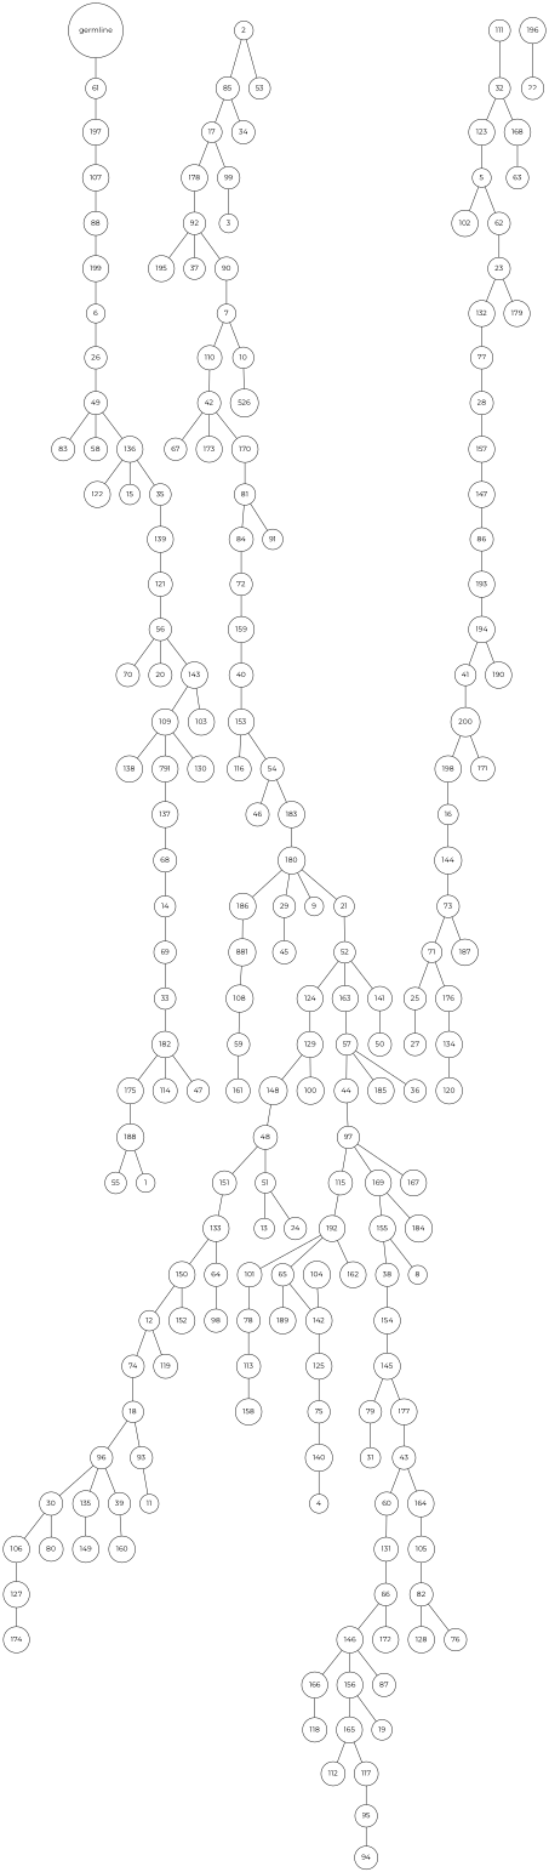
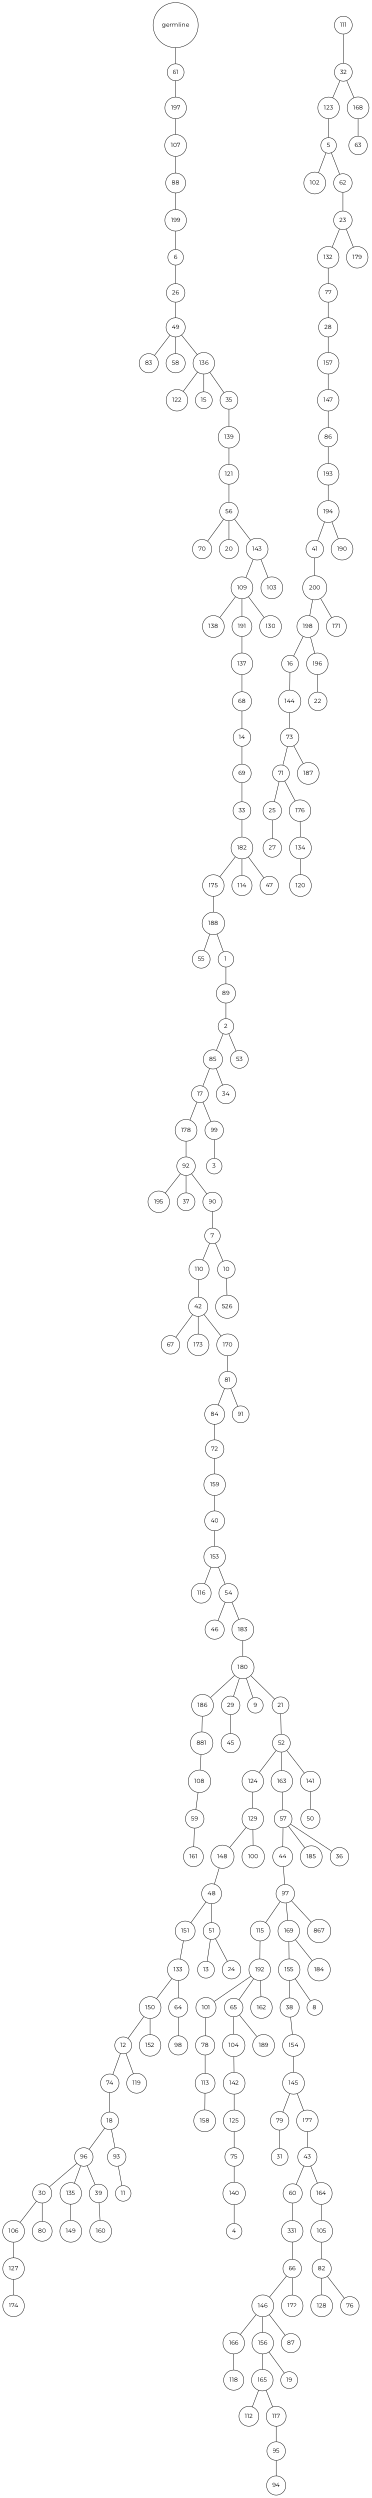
  graph {
    fontname=Montserrat
    rankdir=UD
    splines=line
    node [fontname=Montserrat shape=circle]
    edge [fontname=Montserrat]
    n1 [label=germline]
    n2 [label=61]
    n3 [label=197]
    n4 [label=107]
    n5 [label=88]
    n6 [label=199]
    n7 [label=6]
    n8 [label=26]
    n9 [label=49]
    n10 [label=83]
    n11 [label=58]
    n12 [label=136]
    n13 [label=122]
    n14 [label=15]
    n15 [label=35]
    n16 [label=139]
    n17 [label=121]
    n18 [label=56]
    n19 [label=70]
    n20 [label=20]
    n21 [label=143]
    n22 [label=109]
    n23 [label=103]
    n24 [label=138]
-   n25 [label=791]
+   n25 [label=191]
    n26 [label=130]
    n27 [label=137]
    n28 [label=68]
    n29 [label=14]
    n30 [label=69]
    n31 [label=33]
    n32 [label=182]
    n33 [label=175]
    n34 [label=114]
    n35 [label=47]
    n36 [label=188]
    n37 [label=55]
    n38 [label=1]
+   n39 [label=89]
    n40 [label=2]
    n41 [label=85]
    n42 [label=53]
    n43 [label=17]
    n44 [label=34]
    n45 [label=178]
    n46 [label=99]
    n47 [label=92]
    n48 [label=3]
    n49 [label=195]
    n50 [label=37]
    n51 [label=90]
    n52 [label=7]
    n53 [label=110]
    n54 [label=10]
    n55 [label=42]
    n56 [label=526]
    n57 [label=67]
    n58 [label=173]
    n59 [label=170]
    n60 [label=81]
    n61 [label=84]
    n62 [label=91]
    n63 [label=72]
    n64 [label=159]
    n65 [label=40]
    n66 [label=153]
    n67 [label=116]
    n68 [label=54]
    n69 [label=46]
    n70 [label=183]
    n71 [label=180]
    n72 [label=186]
    n73 [label=29]
    n74 [label=9]
    n75 [label=21]
    n76 [label=881]
    n77 [label=45]
    n78 [label=52]
    n79 [label=108]
    n80 [label=59]
    n81 [label=161]
    n82 [label=124]
    n83 [label=163]
    n84 [label=141]
    n85 [label=129]
    n86 [label=57]
    n87 [label=50]
    n88 [label=148]
    n89 [label=100]
    n90 [label=48]
    n91 [label=151]
    n92 [label=51]
    n93 [label=133]
    n94 [label=13]
    n95 [label=24]
    n96 [label=150]
    n97 [label=64]
    n98 [label=12]
    n99 [label=152]
    n100 [label=98]
    n101 [label=74]
    n102 [label=119]
    n103 [label=18]
    n104 [label=96]
    n105 [label=93]
    n106 [label=30]
    n107 [label=135]
    n108 [label=39]
    n109 [label=11]
    n110 [label=106]
    n111 [label=80]
    n112 [label=149]
    n113 [label=160]
    n114 [label=127]
    n115 [label=174]
    n116 [label=44]
    n117 [label=185]
    n118 [label=36]
    n119 [label=97]
    n120 [label=115]
    n121 [label=169]
-   n122 [label=167]
+   n122 [label=867]
    n123 [label=192]
    n124 [label=155]
    n125 [label=184]
    n126 [label=101]
    n127 [label=65]
    n128 [label=162]
    n129 [label=78]
    n130 [label=104]
    n131 [label=189]
    n132 [label=113]
    n133 [label=158]
    n134 [label=142]
    n135 [label=125]
    n136 [label=75]
    n137 [label=140]
    n138 [label=4]
    n139 [label=111]
    n140 [label=32]
    n141 [label=123]
    n142 [label=168]
    n143 [label=5]
    n144 [label=63]
    n145 [label=102]
    n146 [label=62]
    n147 [label=23]
    n148 [label=132]
    n149 [label=179]
    n150 [label=77]
    n151 [label=28]
    n152 [label=157]
    n153 [label=147]
    n154 [label=86]
    n155 [label=193]
    n156 [label=194]
    n157 [label=41]
    n158 [label=190]
    n159 [label=200]
    n160 [label=198]
    n161 [label=171]
    n162 [label=16]
    n163 [label=196]
    n164 [label=144]
    n165 [label=22]
    n166 [label=73]
    n167 [label=71]
    n168 [label=187]
    n169 [label=25]
    n170 [label=176]
    n171 [label=27]
    n172 [label=134]
    n173 [label=120]
    n174 [label=38]
    n175 [label=8]
    n176 [label=154]
    n177 [label=145]
    n178 [label=79]
    n179 [label=177]
    n180 [label=31]
    n181 [label=43]
    n182 [label=60]
    n183 [label=164]
-   n184 [label=131]
+   n184 [label=331]
    n185 [label=105]
    n186 [label=66]
    n187 [label=146]
    n188 [label=172]
    n189 [label=166]
    n190 [label=156]
    n191 [label=87]
    n192 [label=118]
    n193 [label=165]
    n194 [label=19]
    n195 [label=112]
    n196 [label=117]
    n197 [label=95]
    n198 [label=94]
    n199 [label=82]
    n200 [label=128]
    n201 [label=76]
    n1 -- n2
    n2 -- n3
    n3 -- n4
    n4 -- n5
    n5 -- n6
    n6 -- n7
    n7 -- n8
    n8 -- n9
    n9 -- n10
    n9 -- n11
    n9 -- n12
    n12 -- n13
    n12 -- n14
    n12 -- n15
    n15 -- n16
    n16 -- n17
    n17 -- n18
    n18 -- n19
    n18 -- n20
    n18 -- n21
    n21 -- n22
    n21 -- n23
    n22 -- n24
    n22 -- n25
    n22 -- n26
    n25 -- n27
    n27 -- n28
    n28 -- n29
    n29 -- n30
    n30 -- n31
    n31 -- n32
    n32 -- n33
    n32 -- n34
    n32 -- n35
    n33 -- n36
    n36 -- n37
    n36 -- n38
+   n38 -- n39
+   n39 -- n40
    n40 -- n41
    n40 -- n42
    n41 -- n43
    n41 -- n44
    n43 -- n45
    n43 -- n46
    n45 -- n47
    n46 -- n48
    n47 -- n49
    n47 -- n50
    n47 -- n51
    n51 -- n52
    n52 -- n53
    n52 -- n54
    n53 -- n55
    n54 -- n56
    n55 -- n57
    n55 -- n58
    n55 -- n59
    n59 -- n60
    n60 -- n61
    n60 -- n62
    n61 -- n63
    n63 -- n64
    n64 -- n65
    n65 -- n66
    n66 -- n67
    n66 -- n68
    n68 -- n69
    n68 -- n70
    n70 -- n71
    n71 -- n72
    n71 -- n73
    n71 -- n74
    n71 -- n75
    n72 -- n76
    n73 -- n77
    n75 -- n78
    n76 -- n79
    n78 -- n82
    n78 -- n83
    n78 -- n84
    n79 -- n80
    n80 -- n81
    n82 -- n85
    n83 -- n86
    n84 -- n87
    n85 -- n88
    n85 -- n89
    n86 -- n116
    n86 -- n117
    n86 -- n118
    n88 -- n90
    n90 -- n91
    n90 -- n92
    n91 -- n93
    n92 -- n94
    n92 -- n95
    n93 -- n96
    n93 -- n97
    n96 -- n98
    n96 -- n99
    n97 -- n100
    n98 -- n101
    n98 -- n102
    n101 -- n103
    n103 -- n104
    n103 -- n105
    n104 -- n106
    n104 -- n107
    n104 -- n108
    n105 -- n109
    n106 -- n110
    n106 -- n111
    n107 -- n112
    n108 -- n113
    n110 -- n114
    n114 -- n115
    n116 -- n119
    n119 -- n120
    n119 -- n121
    n119 -- n122
    n120 -- n123
    n121 -- n124
    n121 -- n125
    n123 -- n126
    n123 -- n127
    n123 -- n128
    n124 -- n174
    n124 -- n175
    n126 -- n129
-   n127 -- n134
+   n127 -- n130
    n127 -- n131
    n129 -- n132
    n130 -- n134
    n132 -- n133
    n134 -- n135
    n135 -- n136
    n136 -- n137
    n137 -- n138
    n139 -- n140
    n140 -- n141
    n140 -- n142
    n141 -- n143
    n142 -- n144
    n143 -- n145
    n143 -- n146
    n146 -- n147
    n147 -- n148
    n147 -- n149
    n148 -- n150
    n150 -- n151
    n151 -- n152
    n152 -- n153
    n153 -- n154
    n154 -- n155
    n155 -- n156
    n156 -- n157
    n156 -- n158
    n157 -- n159
    n159 -- n160
    n159 -- n161
    n160 -- n162
+   n160 -- n163
    n162 -- n164
    n163 -- n165
    n164 -- n166
    n166 -- n167
    n166 -- n168
    n167 -- n169
    n167 -- n170
    n169 -- n171
    n170 -- n172
    n172 -- n173
    n174 -- n176
    n176 -- n177
    n177 -- n178
    n177 -- n179
    n178 -- n180
    n179 -- n181
    n181 -- n182
    n181 -- n183
    n182 -- n184
    n183 -- n185
    n184 -- n186
    n185 -- n199
    n186 -- n187
    n186 -- n188
    n187 -- n189
    n187 -- n190
    n187 -- n191
    n189 -- n192
    n190 -- n193
    n190 -- n194
    n193 -- n195
    n193 -- n196
    n196 -- n197
    n197 -- n198
    n199 -- n200
    n199 -- n201
  }
